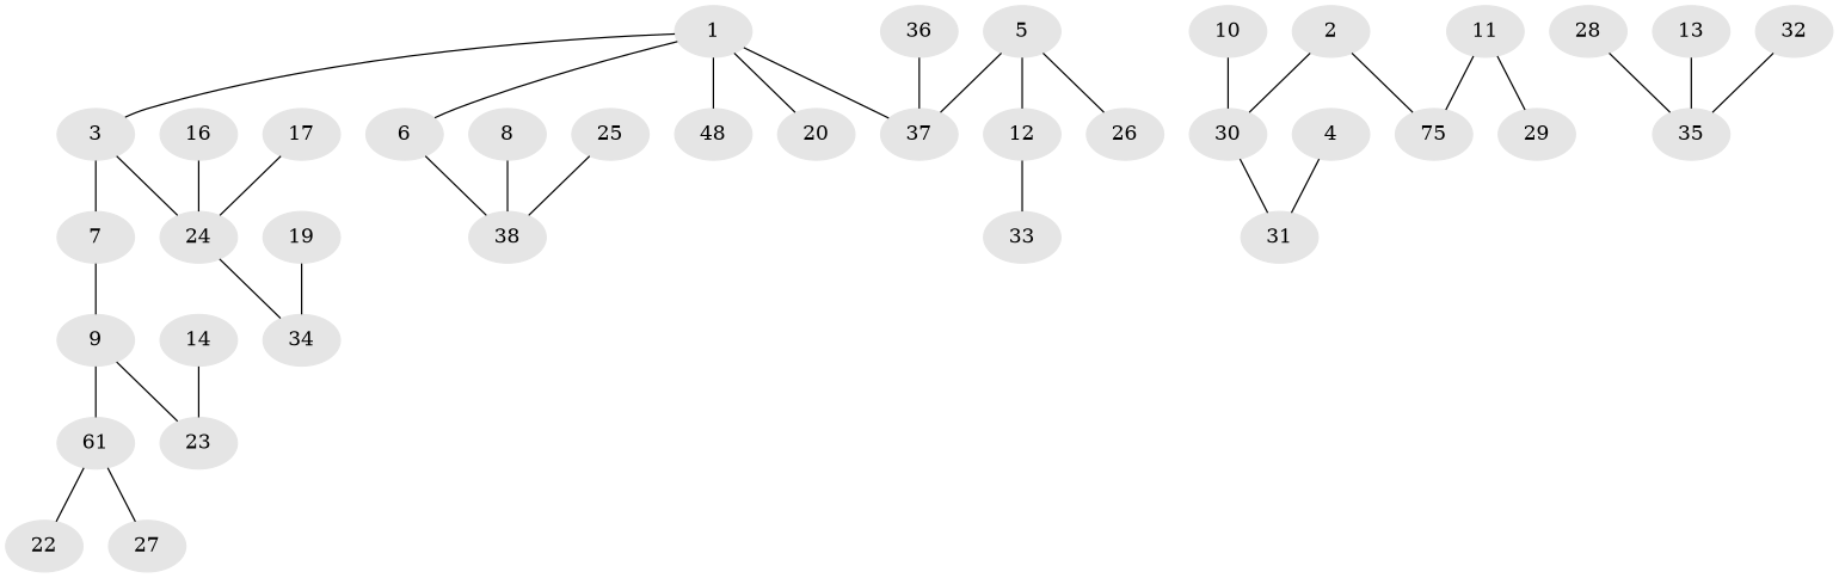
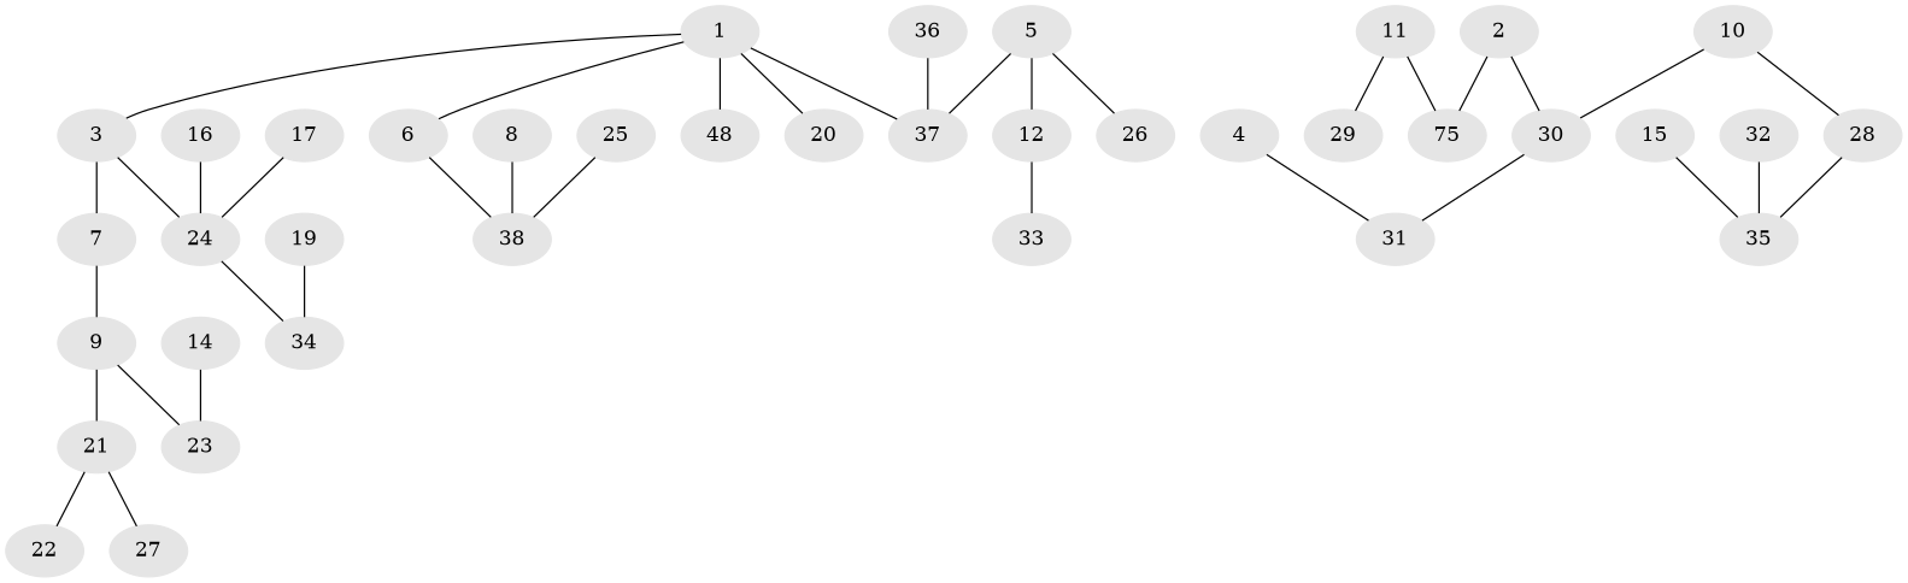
  graph {
    node [color=gray90 style=filled]
    edge [weight=1.0]
    1
    3
    6
    n4 [label=48]
    20
    37
    7
    24
    38
    10
    30
    28
    n13 [label=75]
    2
    31
    9
    34
    4
    5
    12
    26
    33
-   21 [label=61]
+   21
    23
    8
    22
    27
    35
    11
    29
-   13
+   13 [label=15]
    14
    16
    17
    19
    25
    32
    36
    1 -- 3
    1 -- 6
    1 -- n4
    1 -- 20
    1 -- 37
    3 -- 7
    3 -- 24
    6 -- 38
    7 -- 9
    24 -- 34
    10 -- 30
+   10 -- 28
    30 -- 31
    28 -- 35
    2 -- 30
    2 -- n13
    9 -- 21
    9 -- 23
    4 -- 31
    5 -- 37
    5 -- 12
    5 -- 26
    12 -- 33
    21 -- 22
    21 -- 27
    8 -- 38
    11 -- n13
    11 -- 29
    13 -- 35
    14 -- 23
    16 -- 24
    17 -- 24
    19 -- 34
    25 -- 38
    32 -- 35
    36 -- 37
  }
